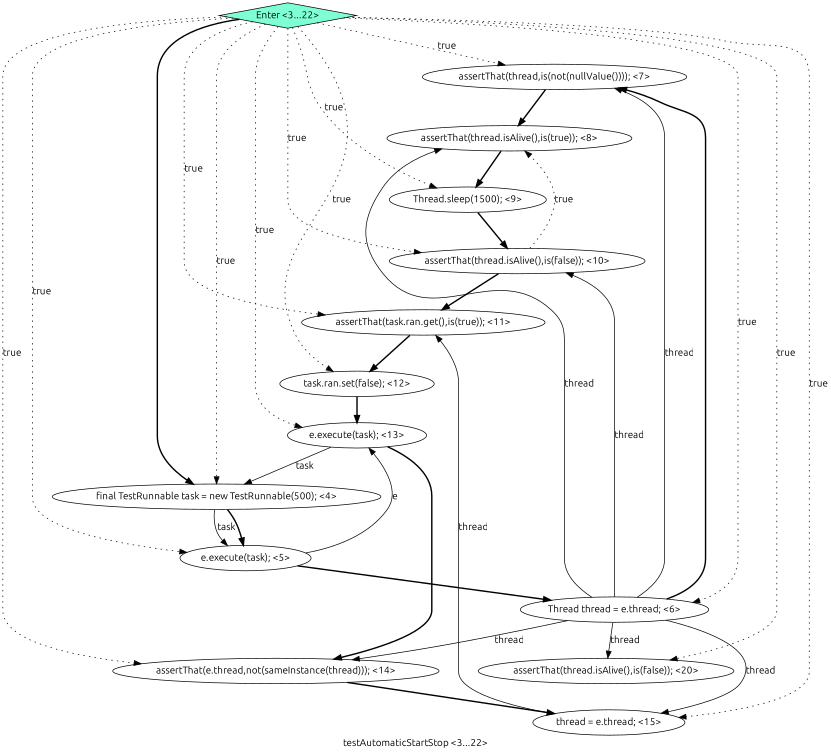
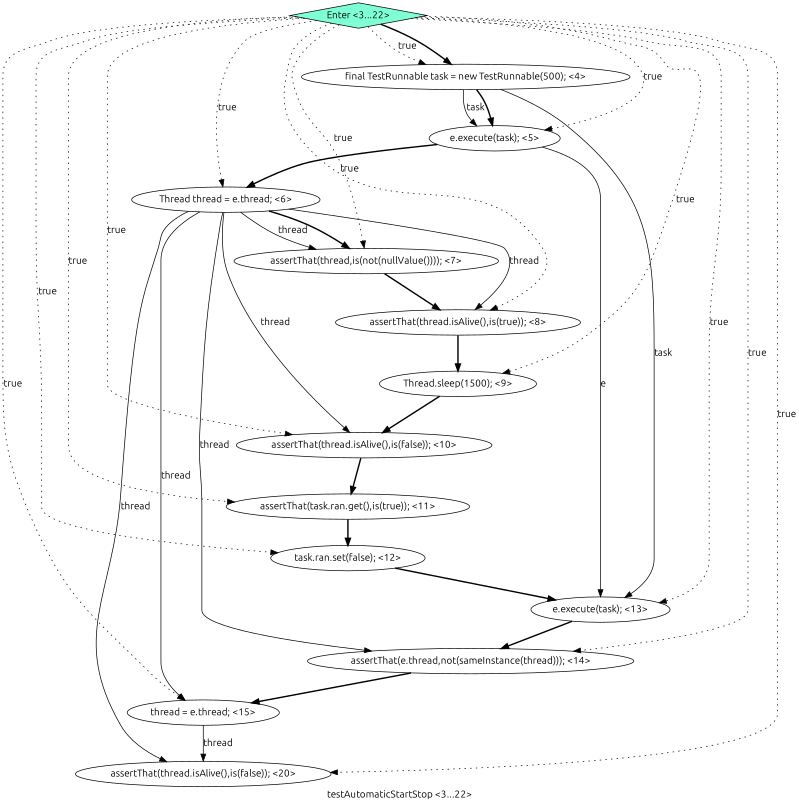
  digraph {
    fontname=Ubuntu
    label="testAutomaticStartStop <3...22>"
    node [fillcolor=white fontname=Ubuntu shape=ellipse style=filled]
    edge [fontname=Ubuntu style=dotted]
    n1 [label="assertThat(thread,is(not(nullValue()))); <7>"]
    n2 [label="assertThat(thread.isAlive(),is(true)); <8>"]
    n3 [label="Thread.sleep(1500); <9>"]
    n4 [label="assertThat(task.ran.get(),is(true)); <11>"]
    n5 [label="task.ran.set(false); <12>"]
    n6 [label="e.execute(task); <13>"]
    n7 [label="assertThat(e.thread,not(sameInstance(thread))); <14>"]
    n8 [label="thread = e.thread; <15>"]
    n9 [label="assertThat(thread.isAlive(),is(false)); <10>"]
    n10 [label="e.execute(task); <5>"]
    n11 [label="Thread thread = e.thread; <6>"]
    n12 [label="assertThat(thread.isAlive(),is(false)); <20>"]
    n13 [label="final TestRunnable task = new TestRunnable(500); <4>"]
    n14 [fillcolor=aquamarine label="Enter <3...22>" shape=diamond]
    n1 -> n2 [style=bold]
    n2 -> n3 [style=bold]
    n3 -> n9 [style=bold]
    n4 -> n5 [style=bold]
    n5 -> n6 [style=bold]
    n6 -> n7 [style=bold]
    n7 -> n8 [style=bold]
-   n8 -> n4 [label=thread style=solid]
+   n8 -> n12 [label=thread style=solid]
    n9 -> n4 [style=bold]
    n10 -> n6 [label=e style=solid]
    n10 -> n11 [style=bold]
    n11 -> n1 [label=thread style=solid]
    n11 -> n1 [style=bold]
    n11 -> n2 [label=thread style=solid]
    n11 -> n7 [label=thread style=solid]
    n11 -> n8 [label=thread style=solid]
    n11 -> n9 [label=thread style=solid]
    n11 -> n12 [label=thread style=solid]
-   n6 -> n13 [label=task style=solid]
+   n13 -> n6 [label=task style=solid]
    n13 -> n10 [label=task style=solid]
    n13 -> n10 [style=bold]
    n14 -> n1 [label=true]
-   n9 -> n2 [label=true]
+   n14 -> n2 [label=true]
    n14 -> n3 [label=true]
    n14 -> n4 [label=true]
    n14 -> n5 [label=true]
    n14 -> n6 [label=true]
    n14 -> n7 [label=true]
    n14 -> n8 [label=true]
    n14 -> n9 [label=true]
    n14 -> n10 [label=true]
    n14 -> n11 [label=true]
    n14 -> n12 [label=true]
    n14 -> n13 [label=true]
    n14 -> n13 [style=bold]
  }
